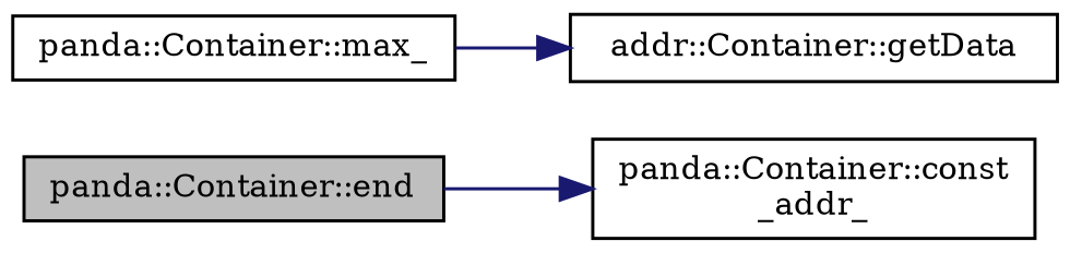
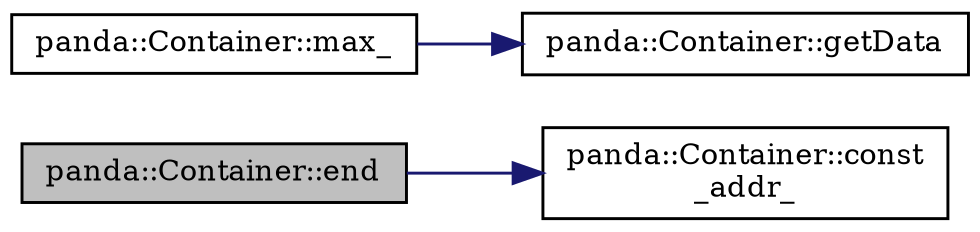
  digraph {
    fontname="DejaVu Serif"
    rankdir=LR
    node [color=black fillcolor=white fontname="DejaVu Serif" fontsize=10 shape=record style=filled]
    edge [color=midnightblue fontname="DejaVu Serif" fontsize=10 labelfontname=Helvetica labelfontsize=10 style=solid]
    n1 [fillcolor=grey75 fontcolor=black height=0.2 label="panda::Container::end" width=0.4]
    n2 [height=0.2 label="panda::Container::const\l_addr_" width=0.4]
    n3 [height=0.2 label="panda::Container::max_" width=0.4]
-   n4 [height=0.2 label="addr::Container::getData" width=0.4]
+   n4 [height=0.2 label="panda::Container::getData" width=0.4]
    n1 -> n2
    n3 -> n4
  }
